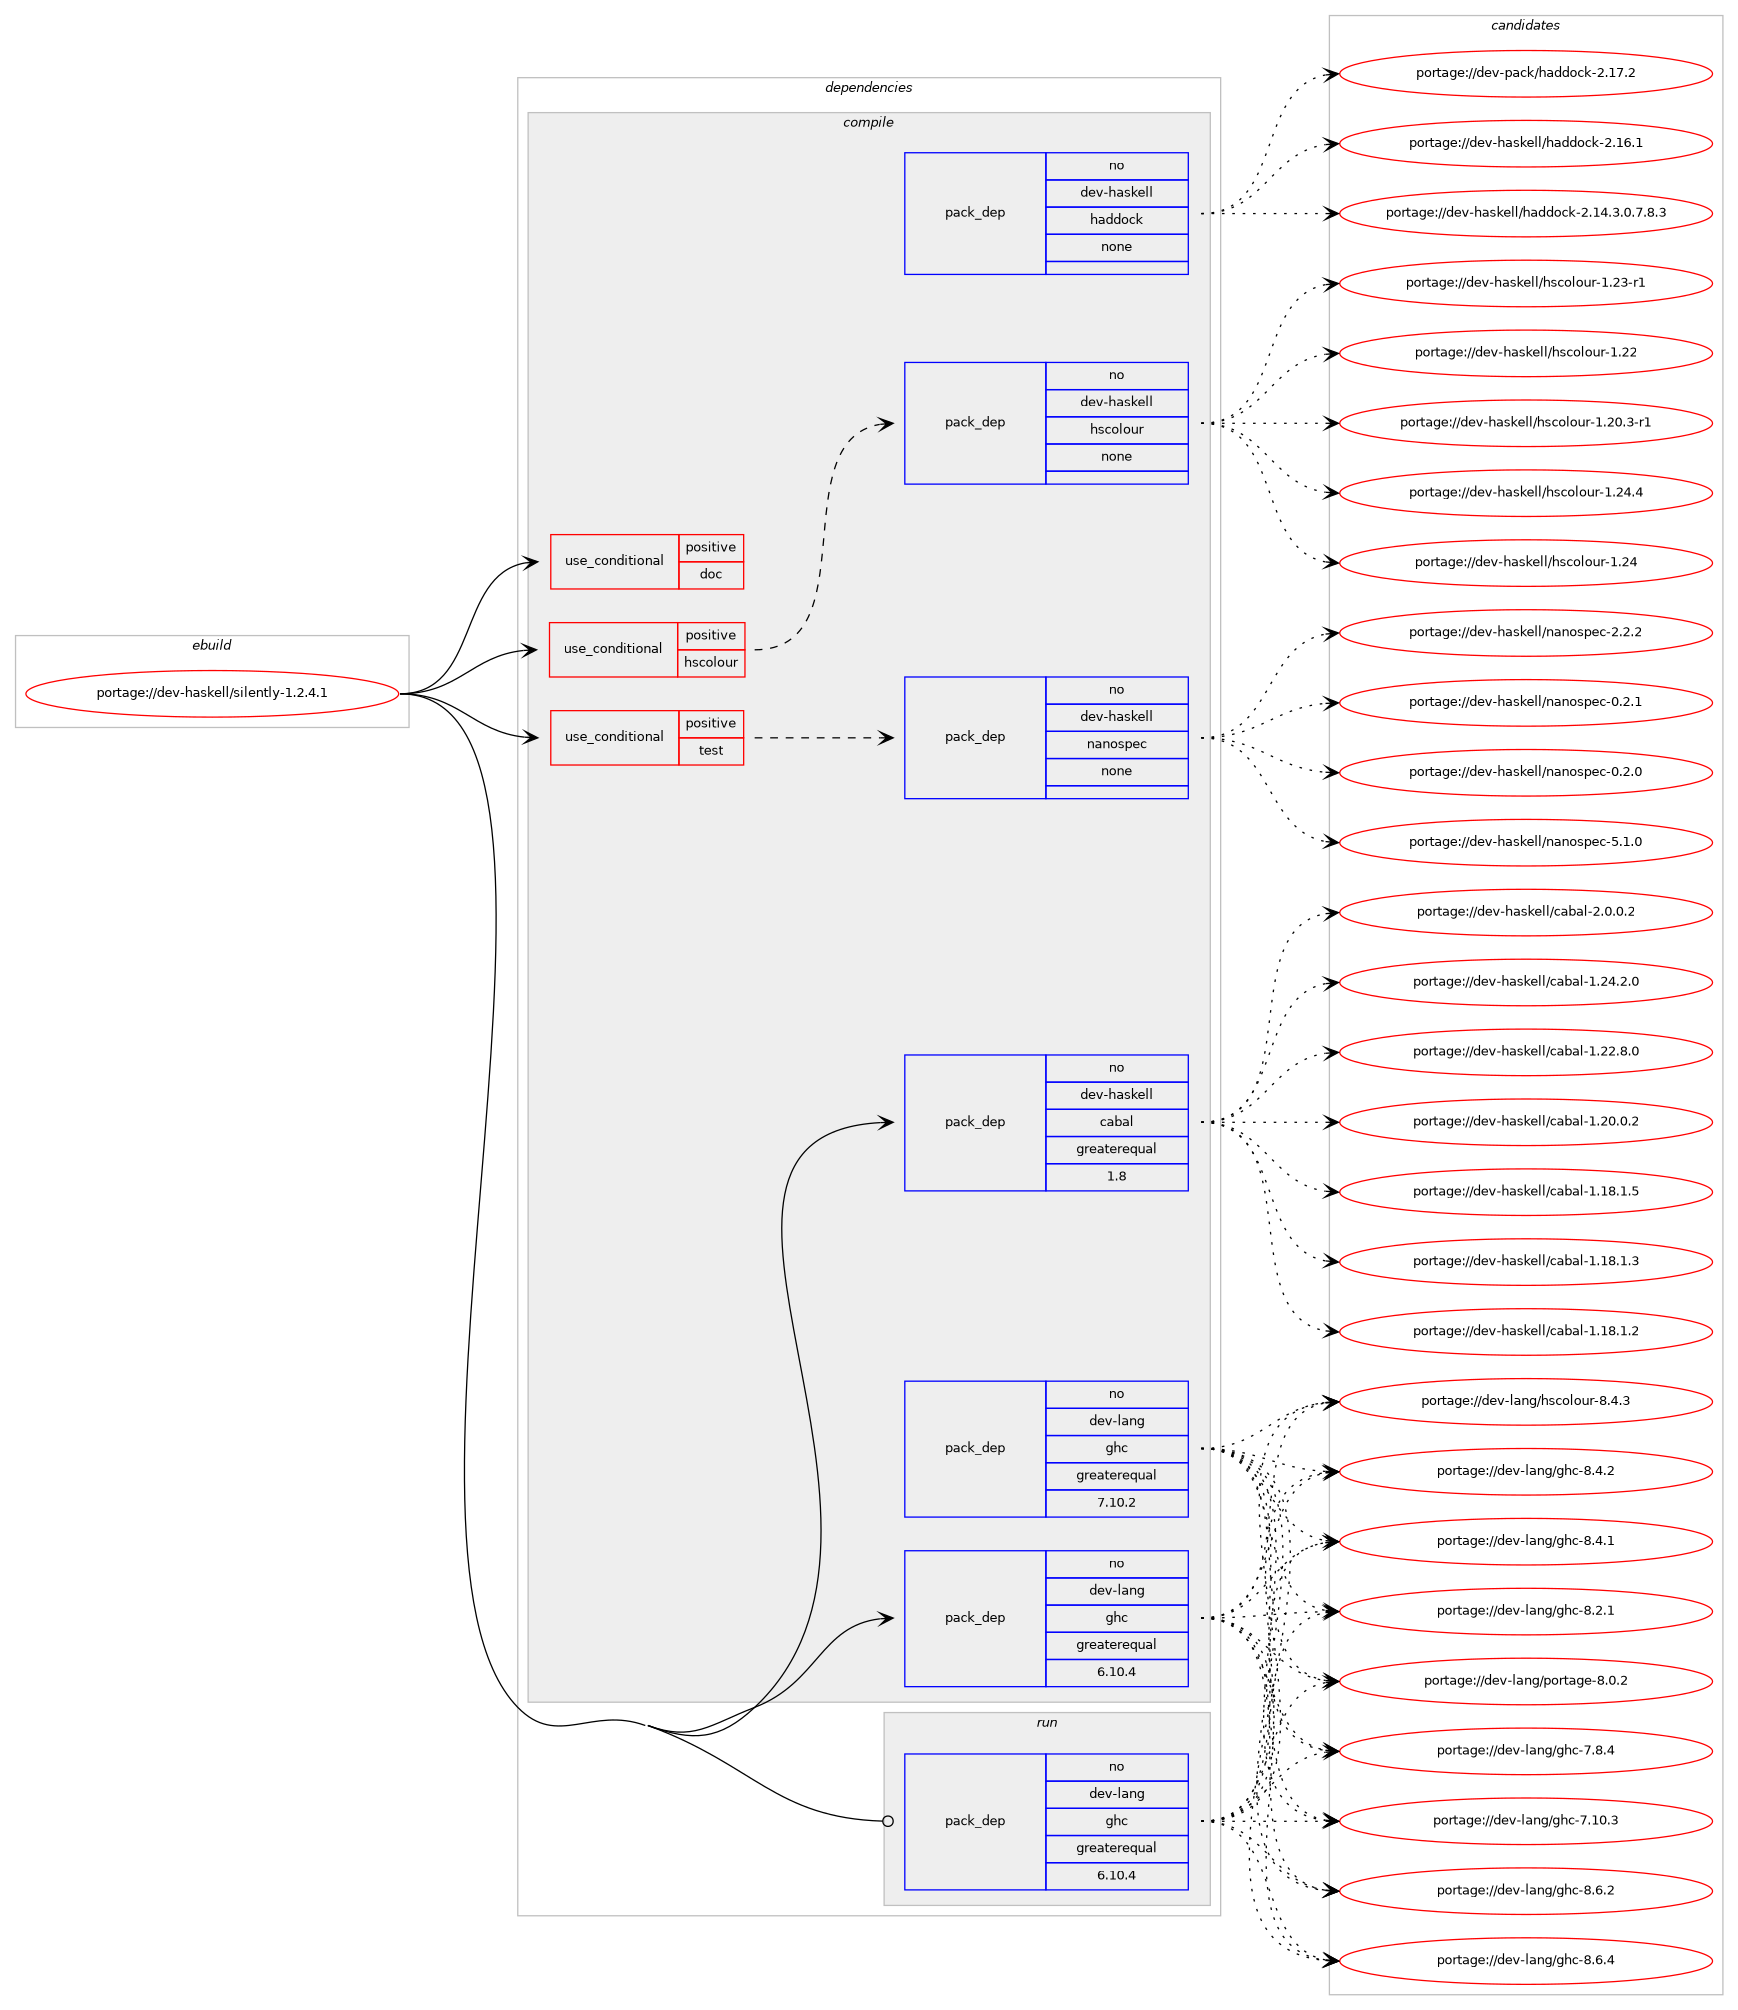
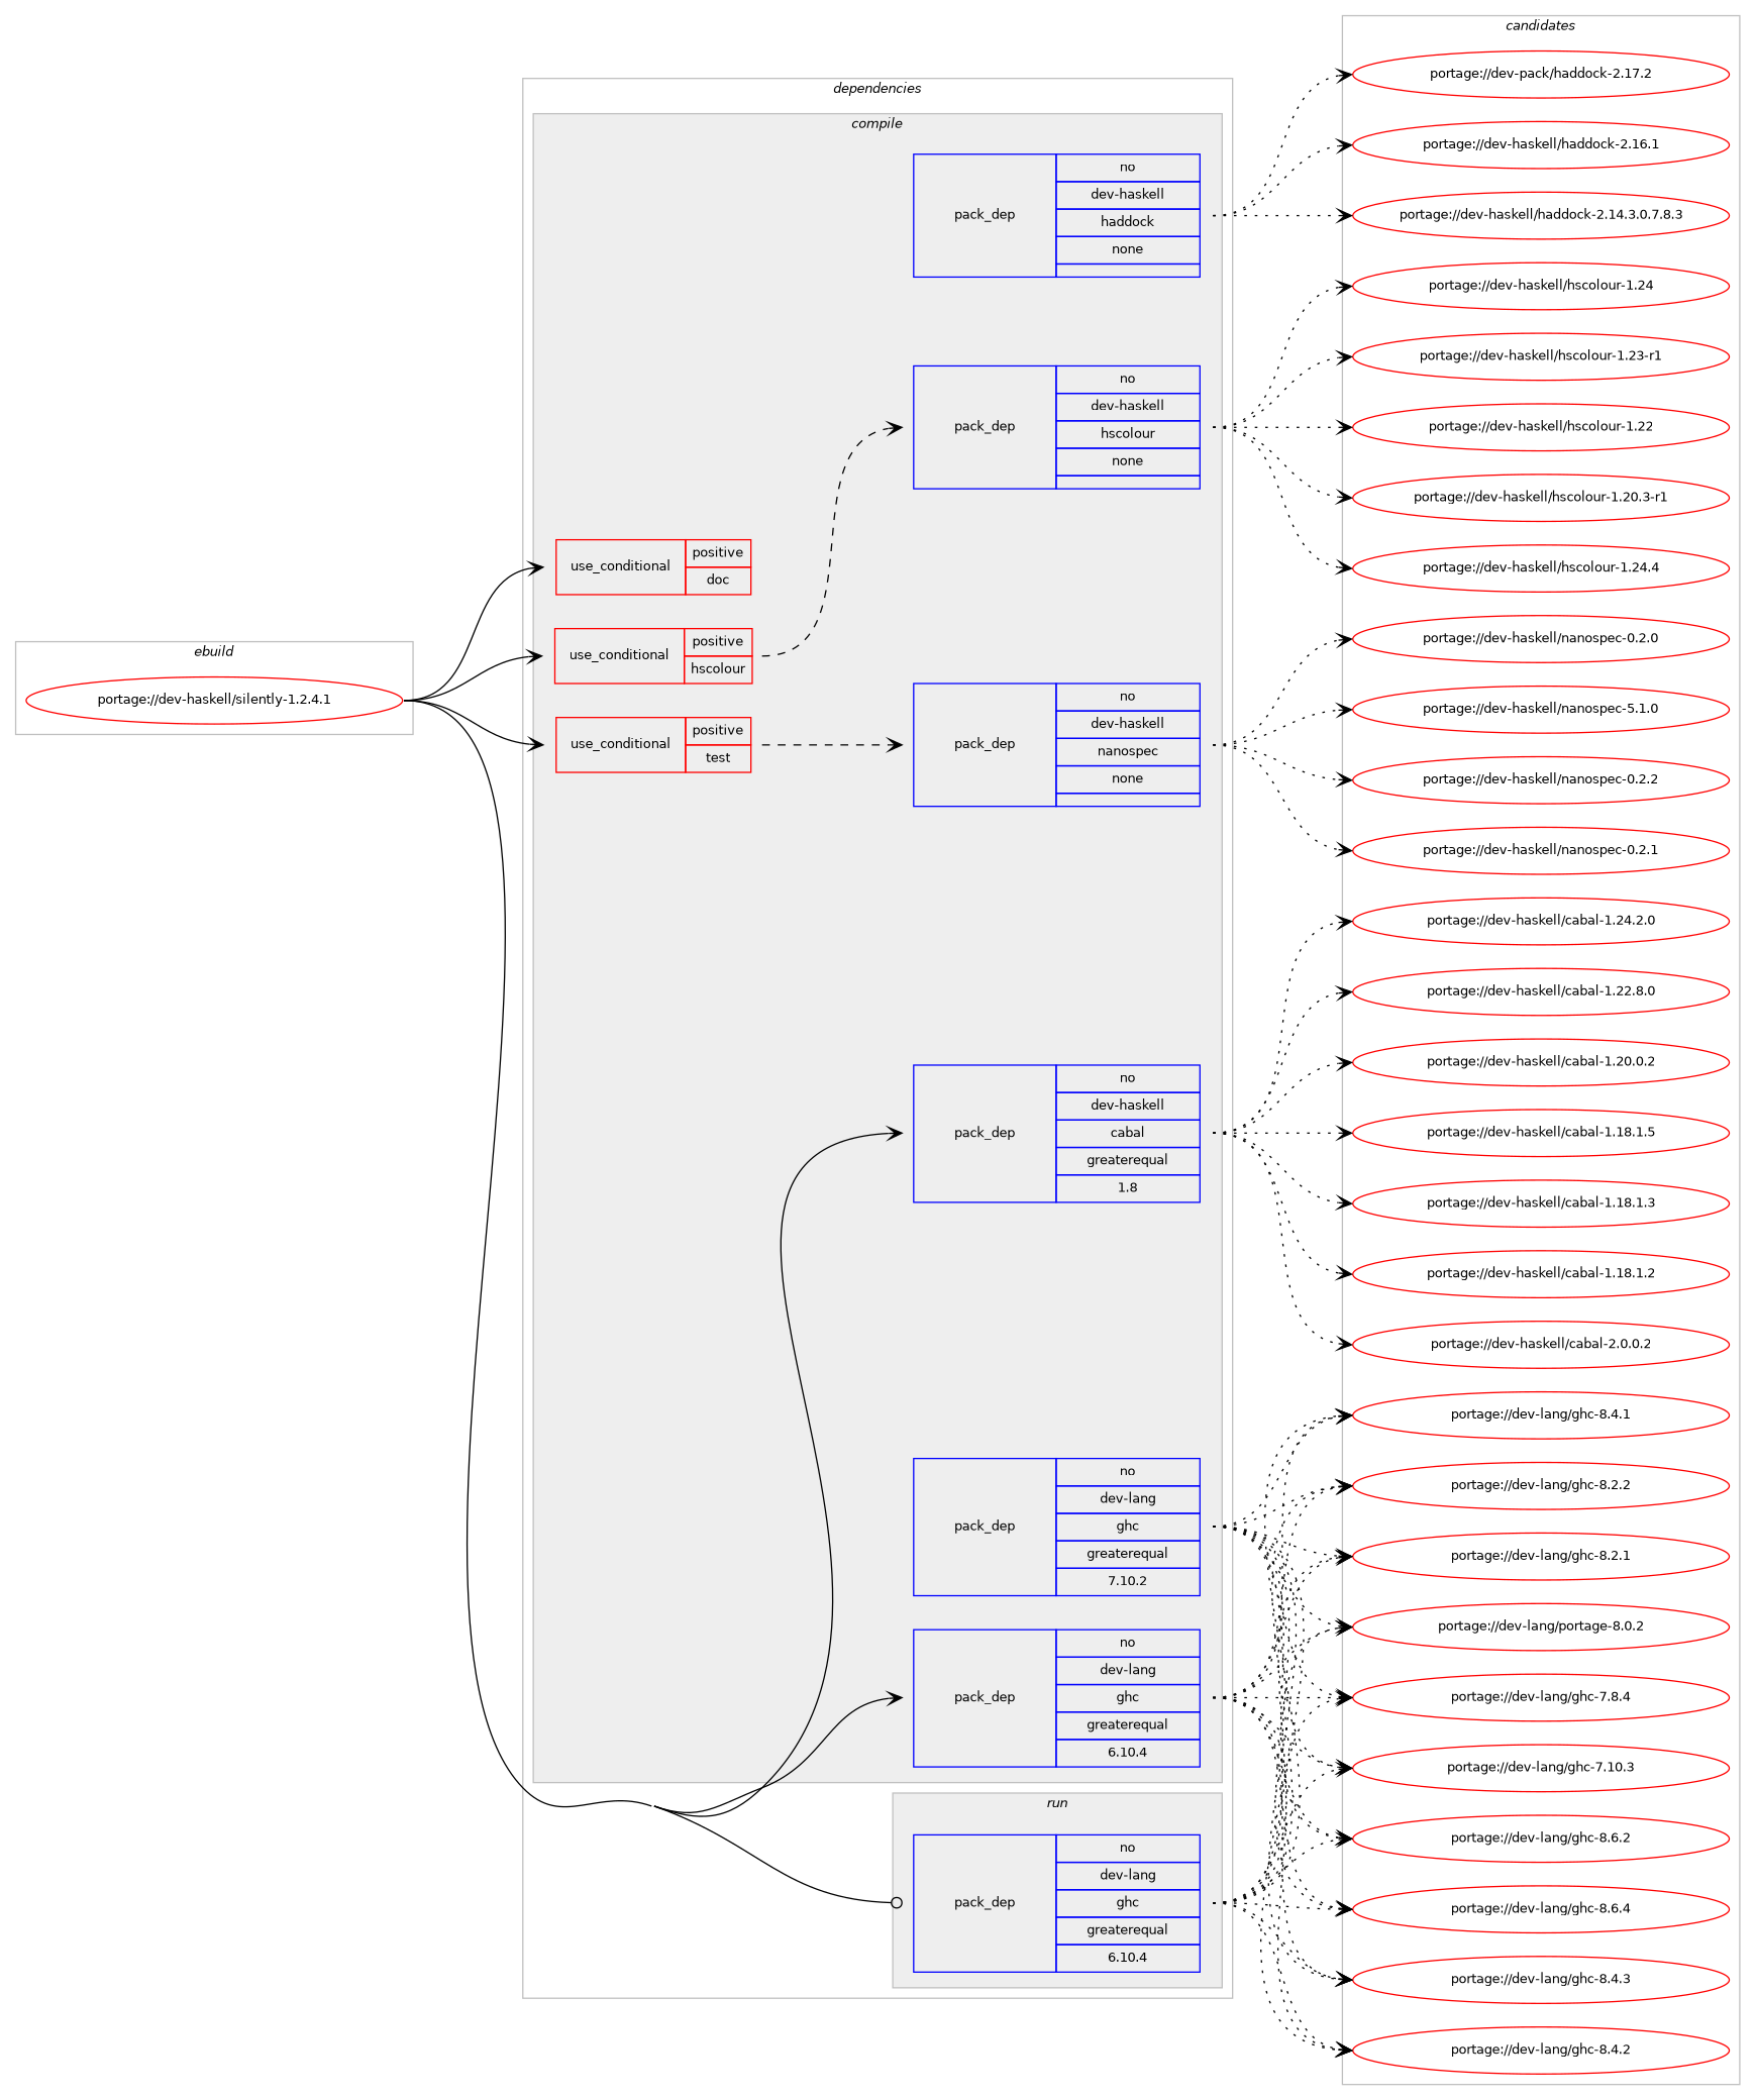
  digraph {
    compound=true
    concentrate=true
    fontname=Helvetica
    fontsize=10
    newrank=true
    rankdir=LR
    ranksep=1.5
    node [color=red fontname=Helvetica fontsize=10]
    edge [arrowhead=vee headport=w style=dotted tailport=e weight=100]
    n1 [label="portage://dev-haskell/silently-1.2.4.1" width=4]
    n2 [color=blue label=<<TABLE BORDER="0" CELLBORDER="1" CELLSPACING="0" CELLPADDING="4" WIDTH="220"><TR><TD ROWSPAN="6" CELLPADDING="30">pack_dep</TD></TR><TR><TD WIDTH="110">no</TD></TR><TR><TD>dev-haskell</TD></TR><TR><TD>haddock</TD></TR><TR><TD>none</TD></TR><TR><TD></TD></TR></TABLE>> shape=none]
    n3 [color=blue label=<<TABLE BORDER="0" CELLBORDER="1" CELLSPACING="0" CELLPADDING="4" WIDTH="220"><TR><TD ROWSPAN="6" CELLPADDING="30">pack_dep</TD></TR><TR><TD WIDTH="110">no</TD></TR><TR><TD>dev-lang</TD></TR><TR><TD>ghc</TD></TR><TR><TD>greaterequal</TD></TR><TR><TD>7.10.2</TD></TR></TABLE>> shape=none]
    n4 [label=<<TABLE BORDER="0" CELLBORDER="1" CELLSPACING="0" CELLPADDING="4"><TR><TD ROWSPAN="3" CELLPADDING="10">use_conditional</TD></TR><TR><TD>positive</TD></TR><TR><TD>doc</TD></TR></TABLE>> shape=none]
    n5 [color=blue label=<<TABLE BORDER="0" CELLBORDER="1" CELLSPACING="0" CELLPADDING="4" WIDTH="220"><TR><TD ROWSPAN="6" CELLPADDING="30">pack_dep</TD></TR><TR><TD WIDTH="110">no</TD></TR><TR><TD>dev-haskell</TD></TR><TR><TD>hscolour</TD></TR><TR><TD>none</TD></TR><TR><TD></TD></TR></TABLE>> shape=none]
    n6 [label=<<TABLE BORDER="0" CELLBORDER="1" CELLSPACING="0" CELLPADDING="4"><TR><TD ROWSPAN="3" CELLPADDING="10">use_conditional</TD></TR><TR><TD>positive</TD></TR><TR><TD>hscolour</TD></TR></TABLE>> shape=none]
    n7 [color=blue label=<<TABLE BORDER="0" CELLBORDER="1" CELLSPACING="0" CELLPADDING="4" WIDTH="220"><TR><TD ROWSPAN="6" CELLPADDING="30">pack_dep</TD></TR><TR><TD WIDTH="110">no</TD></TR><TR><TD>dev-haskell</TD></TR><TR><TD>nanospec</TD></TR><TR><TD>none</TD></TR><TR><TD></TD></TR></TABLE>> shape=none]
    n8 [label=<<TABLE BORDER="0" CELLBORDER="1" CELLSPACING="0" CELLPADDING="4"><TR><TD ROWSPAN="3" CELLPADDING="10">use_conditional</TD></TR><TR><TD>positive</TD></TR><TR><TD>test</TD></TR></TABLE>> shape=none]
    n9 [color=blue label=<<TABLE BORDER="0" CELLBORDER="1" CELLSPACING="0" CELLPADDING="4" WIDTH="220"><TR><TD ROWSPAN="6" CELLPADDING="30">pack_dep</TD></TR><TR><TD WIDTH="110">no</TD></TR><TR><TD>dev-haskell</TD></TR><TR><TD>cabal</TD></TR><TR><TD>greaterequal</TD></TR><TR><TD>1.8</TD></TR></TABLE>> shape=none]
    n10 [color=blue label=<<TABLE BORDER="0" CELLBORDER="1" CELLSPACING="0" CELLPADDING="4" WIDTH="220"><TR><TD ROWSPAN="6" CELLPADDING="30">pack_dep</TD></TR><TR><TD WIDTH="110">no</TD></TR><TR><TD>dev-lang</TD></TR><TR><TD>ghc</TD></TR><TR><TD>greaterequal</TD></TR><TR><TD>6.10.4</TD></TR></TABLE>> shape=none]
    n11 [color=blue label=<<TABLE BORDER="0" CELLBORDER="1" CELLSPACING="0" CELLPADDING="4" WIDTH="220"><TR><TD ROWSPAN="6" CELLPADDING="30">pack_dep</TD></TR><TR><TD WIDTH="110">no</TD></TR><TR><TD>dev-lang</TD></TR><TR><TD>ghc</TD></TR><TR><TD>greaterequal</TD></TR><TR><TD>6.10.4</TD></TR></TABLE>> shape=none]
    n12 [label="portage://dev-pack/haddock-2.17.2" width=4]
    n13 [label="portage://dev-haskell/haddock-2.16.1" width=4]
    n14 [label="portage://dev-haskell/haddock-2.14.3.0.7.8.3" width=4]
    n15 [label="portage://dev-lang/ghc-8.6.2" width=4]
    n16 [label="portage://dev-lang/ghc-8.6.4" width=4]
-   n17 [label="portage://dev-lang/hscolour-8.4.3" width=4]
+   n17 [label="portage://dev-lang/ghc-8.4.3" width=4]
    n18 [label="portage://dev-lang/ghc-8.4.2" width=4]
    n19 [label="portage://dev-lang/ghc-8.4.1" width=4]
+   n20 [label="portage://dev-lang/ghc-8.2.2" width=4]
    n21 [label="portage://dev-lang/ghc-8.2.1" width=4]
    n22 [label="portage://dev-lang/portage-8.0.2" width=4]
    n23 [label="portage://dev-lang/ghc-7.8.4" width=4]
    n24 [label="portage://dev-lang/ghc-7.10.3" width=4]
    n25 [label="portage://dev-haskell/hscolour-1.24.4" width=4]
    n26 [label="portage://dev-haskell/hscolour-1.24" width=4]
    n27 [label="portage://dev-haskell/hscolour-1.23-r1" width=4]
    n28 [label="portage://dev-haskell/hscolour-1.22" width=4]
    n29 [label="portage://dev-haskell/hscolour-1.20.3-r1" width=4]
-   n30 [label="portage://dev-haskell/nanospec-2.2.2" width=4]
+   n30 [label="portage://dev-haskell/nanospec-0.2.2" width=4]
    n31 [label="portage://dev-haskell/nanospec-0.2.1" width=4]
    n32 [label="portage://dev-haskell/nanospec-0.2.0" width=4]
    n33 [label="portage://dev-haskell/nanospec-5.1.0" width=4]
    n34 [label="portage://dev-haskell/cabal-2.0.0.2" width=4]
    n35 [label="portage://dev-haskell/cabal-1.24.2.0" width=4]
    n36 [label="portage://dev-haskell/cabal-1.22.8.0" width=4]
    n37 [label="portage://dev-haskell/cabal-1.20.0.2" width=4]
    n38 [label="portage://dev-haskell/cabal-1.18.1.5" width=4]
    n39 [label="portage://dev-haskell/cabal-1.18.1.3" width=4]
    n40 [label="portage://dev-haskell/cabal-1.18.1.2" width=4]
    subgraph cluster_1 {
      color=gray
      label=<<i>ebuild</i>>
      n1
    }
    subgraph cluster_2 {
      color=gray
      label=<<i>dependencies</i>>
      subgraph cluster_3 {
        color=gray
        fillcolor="#eeeeee"
        label=<<i>compile</i>>
        style=filled
        subgraph sub_4 {
          color=gray
          fillcolor="#eeeeee"
          label=<<i>compile</i>>
          style=filled
          n4
          subgraph sub_5 {
            color=gray
            fillcolor="#eeeeee"
            label=<<i>compile</i>>
            style=filled
            subgraph sub_6 {
              color=gray
              fillcolor="#eeeeee"
              label=<<i>compile</i>>
              style=filled
              n2
            }
            subgraph sub_7 {
              color=gray
              fillcolor="#eeeeee"
              label=<<i>compile</i>>
              style=filled
              n3
            }
          }
        }
        subgraph sub_8 {
          color=gray
          fillcolor="#eeeeee"
          label=<<i>compile</i>>
          style=filled
          n6
          subgraph sub_9 {
            color=gray
            fillcolor="#eeeeee"
            label=<<i>compile</i>>
            style=filled
            n5
          }
        }
        subgraph sub_10 {
          color=gray
          fillcolor="#eeeeee"
          label=<<i>compile</i>>
          style=filled
          n8
          subgraph sub_11 {
            color=gray
            fillcolor="#eeeeee"
            label=<<i>compile</i>>
            style=filled
            n7
          }
        }
        subgraph sub_12 {
          color=gray
          fillcolor="#eeeeee"
          label=<<i>compile</i>>
          style=filled
          n9
        }
        subgraph sub_13 {
          color=gray
          fillcolor="#eeeeee"
          label=<<i>compile</i>>
          style=filled
          n10
        }
      }
      subgraph cluster_14 {
        color=gray
        fillcolor="#eeeeee"
        label=<<i>compile and run</i>>
        style=filled
      }
      subgraph cluster_15 {
        color=gray
        fillcolor="#eeeeee"
        label=<<i>run</i>>
        style=filled
        subgraph sub_16 {
          color=gray
          fillcolor="#eeeeee"
          label=<<i>run</i>>
          style=filled
          n11
        }
      }
    }
    subgraph cluster_17 {
      color=gray
      label=<<i>candidates</i>>
      rank=same
      subgraph sub_18 {
        color=black
        label=<<i>candidates</i>>
        nodesep=1
        rank=same
        n12
        n13
        n14
      }
      subgraph sub_19 {
        color=black
        label=<<i>candidates</i>>
        nodesep=1
        rank=same
        n15
        n16
        n17
        n18
        n19
+       n20
        n21
        n22
        n23
        n24
      }
      subgraph sub_20 {
        color=black
        label=<<i>candidates</i>>
        nodesep=1
        rank=same
        n25
        n26
        n27
        n28
        n29
      }
      subgraph sub_21 {
        color=black
        label=<<i>candidates</i>>
        nodesep=1
        rank=same
        n30
        n31
        n32
        n33
      }
      subgraph sub_22 {
        color=black
        label=<<i>candidates</i>>
        nodesep=1
        rank=same
        n34
        n35
        n36
        n37
        n38
        n39
        n40
      }
      subgraph sub_23 {
        color=black
        label=<<i>candidates</i>>
        nodesep=1
        rank=same
        n15
        n16
        n17
        n18
        n19
+       n20
        n21
        n22
        n23
        n24
      }
      subgraph sub_24 {
        color=black
        label=<<i>candidates</i>>
        nodesep=1
        rank=same
        n15
        n16
        n17
        n18
        n19
+       n20
        n21
        n22
        n23
        n24
      }
    }
    n1 -> n4 [style=solid weight=20]
    n1 -> n6 [style=solid weight=20]
    n1 -> n8 [style=solid weight=20]
    n1 -> n9 [style=solid weight=20]
    n1 -> n10 [style=solid weight=20]
    n1 -> n11 [arrowhead=odot style=solid weight=20]
    n2 -> n12
    n2 -> n13
    n2 -> n14
    n3 -> n15
    n3 -> n16
    n3 -> n17
    n3 -> n18
    n3 -> n19
+   n3 -> n20
    n3 -> n21
    n3 -> n22
    n3 -> n23
    n3 -> n24
    n5 -> n25
    n5 -> n26
    n5 -> n27
    n5 -> n28
    n5 -> n29
    n6 -> n5 [style=dashed weight=20]
    n7 -> n30
    n7 -> n31
    n7 -> n32
    n7 -> n33
    n8 -> n7 [style=dashed weight=20]
    n9 -> n34
    n9 -> n35
    n9 -> n36
    n9 -> n37
    n9 -> n38
    n9 -> n39
    n9 -> n40
    n10 -> n15
    n10 -> n16
    n10 -> n17
    n10 -> n18
    n10 -> n19
+   n10 -> n20
    n10 -> n21
    n10 -> n22
    n10 -> n23
    n10 -> n24
    n11 -> n15
    n11 -> n16
    n11 -> n17
    n11 -> n18
    n11 -> n19
+   n11 -> n20
    n11 -> n21
    n11 -> n22
    n11 -> n23
    n11 -> n24
  }
